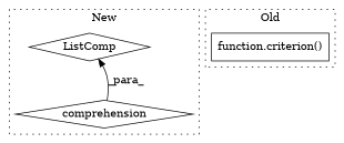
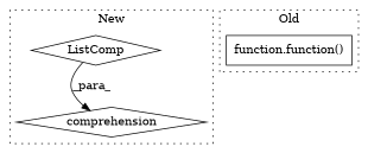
  digraph {
    node [shape=diamond]
    n1 [a=106 l=34 label=ListComp s=2854]
    n2 [a=45 l=3 label=comprehension s=2872]
-   n3 [a=75 l="10,1" label="function.criterion()" s="3927,3954" shape=box]
+   n3 [a=75 l="10,1" label="function.function()" s="3927,3954" shape=box]
    subgraph cluster_1 {
      label=New
      style=dotted
      n1
      n2
    }
    subgraph cluster_2 {
      label=Old
      style=dotted
      n3
    }
-   n2 -> n1 [label=_para_]
+   n1 -> n2 [label=_para_]
  }
